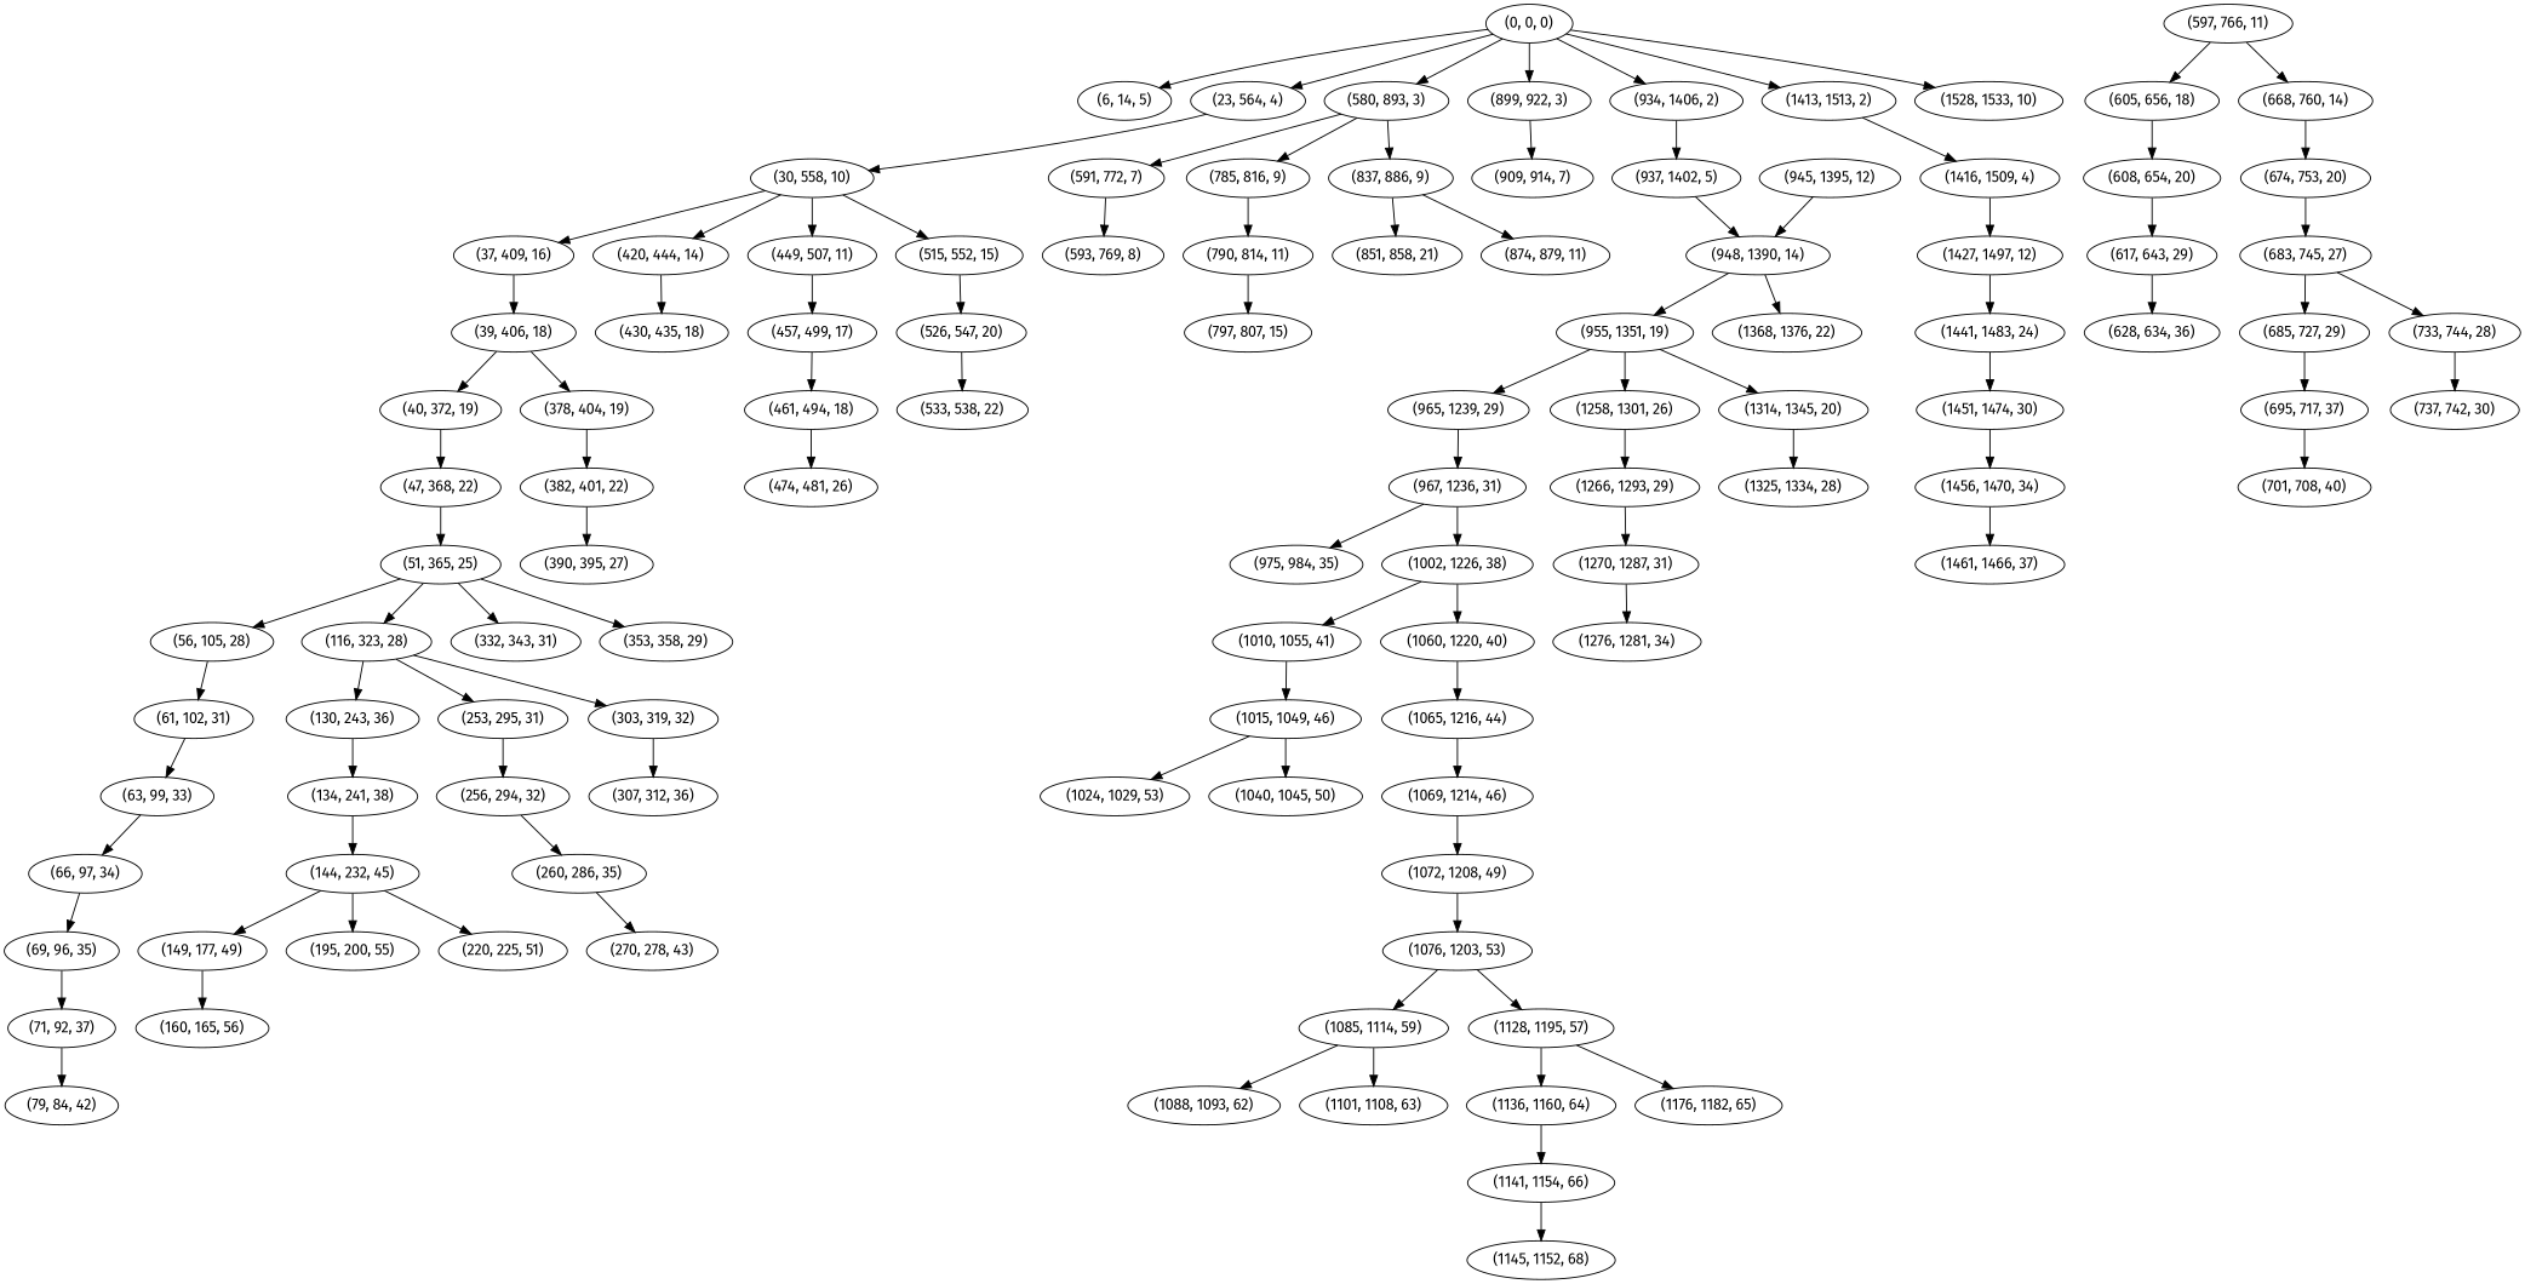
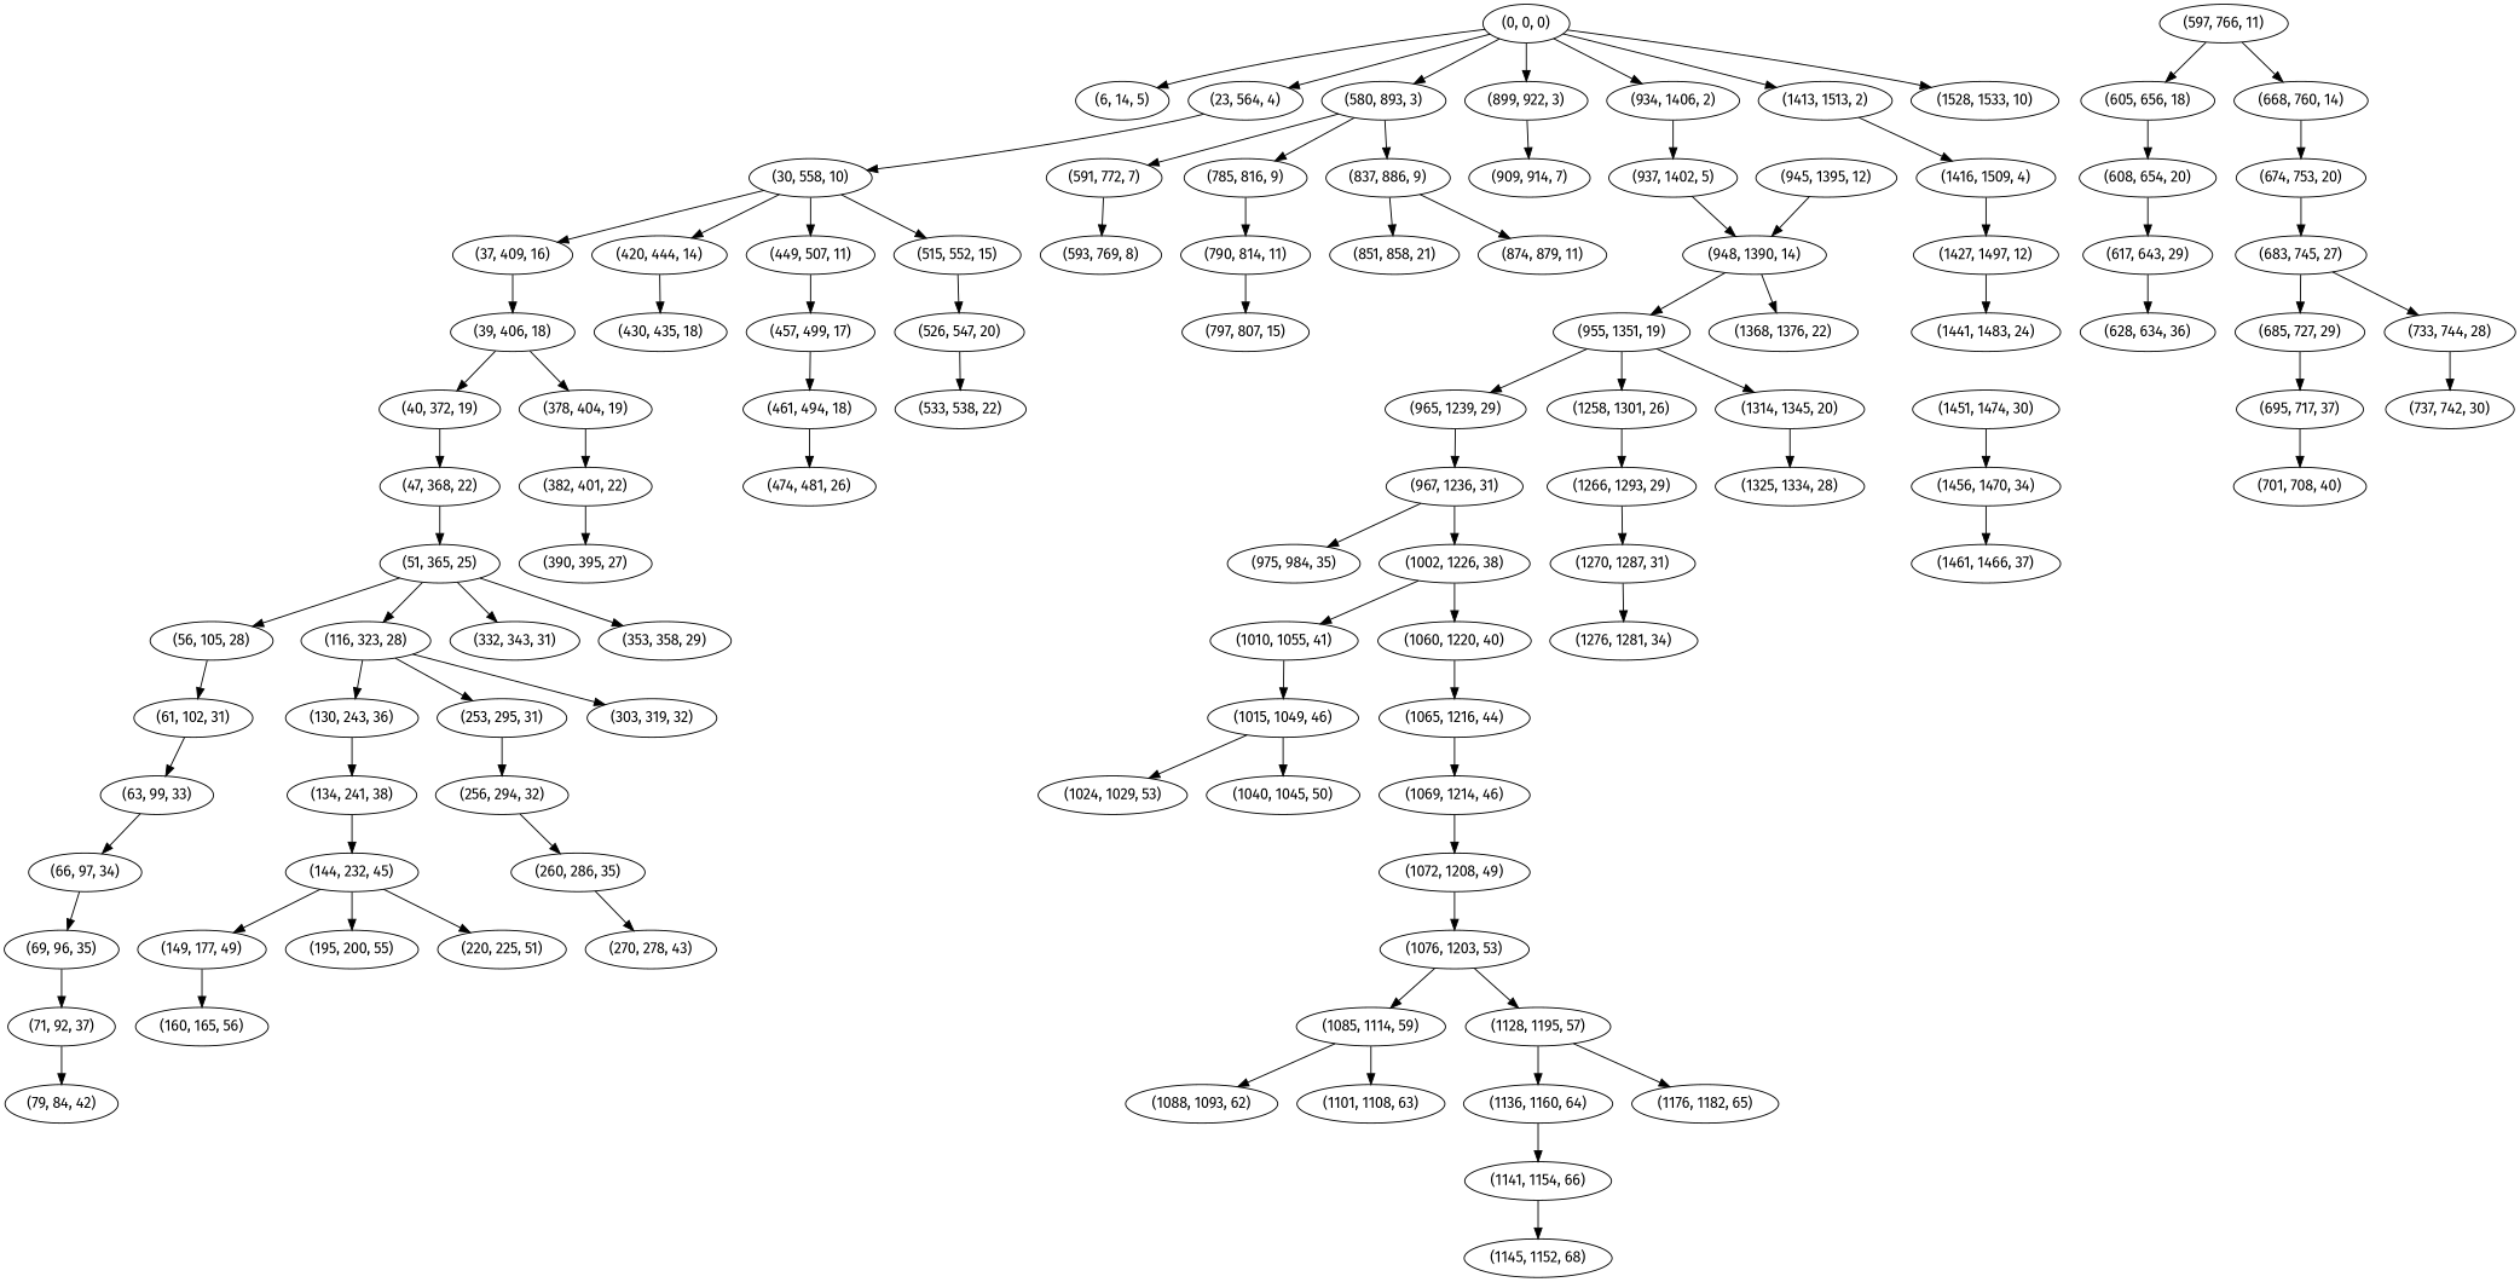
  digraph {
    fontname="Fira Sans"
    node [fontname="Fira Sans"]
    edge [fontname="Fira Sans"]
    "(0, 0, 0)"
    "(6, 14, 5)"
    "(23, 564, 4)"
    "(580, 893, 3)"
    "(899, 922, 3)"
    "(934, 1406, 2)"
    "(1413, 1513, 2)"
    "(1528, 1533, 10)"
    "(30, 558, 10)"
    "(591, 772, 7)"
    "(785, 816, 9)"
    "(837, 886, 9)"
    "(909, 914, 7)"
    "(937, 1402, 5)"
    "(1416, 1509, 4)"
    "(37, 409, 16)"
    "(420, 444, 14)"
    "(449, 507, 11)"
    "(515, 552, 15)"
    "(39, 406, 18)"
    "(430, 435, 18)"
    "(457, 499, 17)"
    "(526, 547, 20)"
    "(40, 372, 19)"
    "(378, 404, 19)"
    "(47, 368, 22)"
    "(382, 401, 22)"
    "(51, 365, 25)"
    "(56, 105, 28)"
    "(116, 323, 28)"
    "(332, 343, 31)"
    "(353, 358, 29)"
    "(61, 102, 31)"
    "(130, 243, 36)"
    "(253, 295, 31)"
    "(303, 319, 32)"
    "(63, 99, 33)"
    "(66, 97, 34)"
    "(69, 96, 35)"
    "(71, 92, 37)"
    "(79, 84, 42)"
    "(134, 241, 38)"
    "(256, 294, 32)"
-   "(307, 312, 36)"
    "(144, 232, 45)"
    "(149, 177, 49)"
    "(195, 200, 55)"
    "(220, 225, 51)"
    "(160, 165, 56)"
    "(260, 286, 35)"
    "(270, 278, 43)"
    "(390, 395, 27)"
    "(461, 494, 18)"
    "(474, 481, 26)"
    "(533, 538, 22)"
    "(593, 769, 8)"
    "(790, 814, 11)"
    "(851, 858, 21)"
    "(874, 879, 11)"
    "(597, 766, 11)"
    "(605, 656, 18)"
    "(668, 760, 14)"
    "(608, 654, 20)"
    "(674, 753, 20)"
    "(617, 643, 29)"
    "(628, 634, 36)"
    "(683, 745, 27)"
    "(685, 727, 29)"
    "(733, 744, 28)"
    "(695, 717, 37)"
    "(737, 742, 30)"
    "(701, 708, 40)"
    "(797, 807, 15)"
    "(948, 1390, 14)"
    "(945, 1395, 12)"
    "(955, 1351, 19)"
    "(1368, 1376, 22)"
    "(965, 1239, 29)"
    "(1258, 1301, 26)"
    "(1314, 1345, 20)"
    "(967, 1236, 31)"
    "(1266, 1293, 29)"
    "(1325, 1334, 28)"
    "(975, 984, 35)"
    "(1002, 1226, 38)"
    "(1010, 1055, 41)"
    "(1060, 1220, 40)"
    "(1015, 1049, 46)"
    "(1065, 1216, 44)"
    "(1024, 1029, 53)"
    "(1040, 1045, 50)"
    "(1069, 1214, 46)"
    "(1072, 1208, 49)"
    "(1076, 1203, 53)"
    "(1085, 1114, 59)"
    "(1128, 1195, 57)"
    "(1088, 1093, 62)"
    "(1101, 1108, 63)"
    "(1136, 1160, 64)"
    "(1176, 1182, 65)"
    "(1141, 1154, 66)"
    "(1145, 1152, 68)"
    "(1270, 1287, 31)"
    "(1276, 1281, 34)"
    "(1427, 1497, 12)"
    "(1441, 1483, 24)"
    "(1451, 1474, 30)"
    "(1456, 1470, 34)"
    "(1461, 1466, 37)"
    "(0, 0, 0)" -> "(6, 14, 5)"
    "(0, 0, 0)" -> "(23, 564, 4)"
    "(0, 0, 0)" -> "(580, 893, 3)"
    "(0, 0, 0)" -> "(899, 922, 3)"
    "(0, 0, 0)" -> "(934, 1406, 2)"
    "(0, 0, 0)" -> "(1413, 1513, 2)"
    "(0, 0, 0)" -> "(1528, 1533, 10)"
    "(23, 564, 4)" -> "(30, 558, 10)"
    "(580, 893, 3)" -> "(591, 772, 7)"
    "(580, 893, 3)" -> "(785, 816, 9)"
    "(580, 893, 3)" -> "(837, 886, 9)"
    "(899, 922, 3)" -> "(909, 914, 7)"
    "(934, 1406, 2)" -> "(937, 1402, 5)"
    "(1413, 1513, 2)" -> "(1416, 1509, 4)"
    "(30, 558, 10)" -> "(37, 409, 16)"
    "(30, 558, 10)" -> "(420, 444, 14)"
    "(30, 558, 10)" -> "(449, 507, 11)"
    "(30, 558, 10)" -> "(515, 552, 15)"
    "(591, 772, 7)" -> "(593, 769, 8)"
    "(785, 816, 9)" -> "(790, 814, 11)"
    "(837, 886, 9)" -> "(851, 858, 21)"
    "(837, 886, 9)" -> "(874, 879, 11)"
    "(937, 1402, 5)" -> "(948, 1390, 14)"
    "(1416, 1509, 4)" -> "(1427, 1497, 12)"
    "(37, 409, 16)" -> "(39, 406, 18)"
    "(420, 444, 14)" -> "(430, 435, 18)"
    "(449, 507, 11)" -> "(457, 499, 17)"
    "(515, 552, 15)" -> "(526, 547, 20)"
    "(39, 406, 18)" -> "(40, 372, 19)"
    "(39, 406, 18)" -> "(378, 404, 19)"
    "(457, 499, 17)" -> "(461, 494, 18)"
    "(526, 547, 20)" -> "(533, 538, 22)"
    "(40, 372, 19)" -> "(47, 368, 22)"
    "(378, 404, 19)" -> "(382, 401, 22)"
    "(47, 368, 22)" -> "(51, 365, 25)"
    "(382, 401, 22)" -> "(390, 395, 27)"
    "(51, 365, 25)" -> "(56, 105, 28)"
    "(51, 365, 25)" -> "(116, 323, 28)"
    "(51, 365, 25)" -> "(332, 343, 31)"
    "(51, 365, 25)" -> "(353, 358, 29)"
    "(56, 105, 28)" -> "(61, 102, 31)"
    "(116, 323, 28)" -> "(130, 243, 36)"
    "(116, 323, 28)" -> "(253, 295, 31)"
    "(116, 323, 28)" -> "(303, 319, 32)"
    "(61, 102, 31)" -> "(63, 99, 33)"
    "(130, 243, 36)" -> "(134, 241, 38)"
    "(253, 295, 31)" -> "(256, 294, 32)"
-   "(303, 319, 32)" -> "(307, 312, 36)"
    "(63, 99, 33)" -> "(66, 97, 34)"
    "(66, 97, 34)" -> "(69, 96, 35)"
    "(69, 96, 35)" -> "(71, 92, 37)"
    "(71, 92, 37)" -> "(79, 84, 42)"
    "(134, 241, 38)" -> "(144, 232, 45)"
    "(256, 294, 32)" -> "(260, 286, 35)"
    "(144, 232, 45)" -> "(149, 177, 49)"
    "(144, 232, 45)" -> "(195, 200, 55)"
    "(144, 232, 45)" -> "(220, 225, 51)"
    "(149, 177, 49)" -> "(160, 165, 56)"
    "(260, 286, 35)" -> "(270, 278, 43)"
    "(461, 494, 18)" -> "(474, 481, 26)"
    "(790, 814, 11)" -> "(797, 807, 15)"
    "(597, 766, 11)" -> "(605, 656, 18)"
    "(597, 766, 11)" -> "(668, 760, 14)"
    "(605, 656, 18)" -> "(608, 654, 20)"
    "(668, 760, 14)" -> "(674, 753, 20)"
    "(608, 654, 20)" -> "(617, 643, 29)"
    "(674, 753, 20)" -> "(683, 745, 27)"
    "(617, 643, 29)" -> "(628, 634, 36)"
    "(683, 745, 27)" -> "(685, 727, 29)"
    "(683, 745, 27)" -> "(733, 744, 28)"
    "(685, 727, 29)" -> "(695, 717, 37)"
    "(733, 744, 28)" -> "(737, 742, 30)"
    "(695, 717, 37)" -> "(701, 708, 40)"
    "(948, 1390, 14)" -> "(955, 1351, 19)"
    "(948, 1390, 14)" -> "(1368, 1376, 22)"
    "(945, 1395, 12)" -> "(948, 1390, 14)"
    "(955, 1351, 19)" -> "(965, 1239, 29)"
    "(955, 1351, 19)" -> "(1258, 1301, 26)"
    "(955, 1351, 19)" -> "(1314, 1345, 20)"
    "(965, 1239, 29)" -> "(967, 1236, 31)"
    "(1258, 1301, 26)" -> "(1266, 1293, 29)"
    "(1314, 1345, 20)" -> "(1325, 1334, 28)"
    "(967, 1236, 31)" -> "(975, 984, 35)"
    "(967, 1236, 31)" -> "(1002, 1226, 38)"
    "(1266, 1293, 29)" -> "(1270, 1287, 31)"
    "(1002, 1226, 38)" -> "(1010, 1055, 41)"
    "(1002, 1226, 38)" -> "(1060, 1220, 40)"
    "(1010, 1055, 41)" -> "(1015, 1049, 46)"
    "(1060, 1220, 40)" -> "(1065, 1216, 44)"
    "(1015, 1049, 46)" -> "(1024, 1029, 53)"
    "(1015, 1049, 46)" -> "(1040, 1045, 50)"
    "(1065, 1216, 44)" -> "(1069, 1214, 46)"
    "(1069, 1214, 46)" -> "(1072, 1208, 49)"
    "(1072, 1208, 49)" -> "(1076, 1203, 53)"
    "(1076, 1203, 53)" -> "(1085, 1114, 59)"
    "(1076, 1203, 53)" -> "(1128, 1195, 57)"
    "(1085, 1114, 59)" -> "(1088, 1093, 62)"
    "(1085, 1114, 59)" -> "(1101, 1108, 63)"
    "(1128, 1195, 57)" -> "(1136, 1160, 64)"
    "(1128, 1195, 57)" -> "(1176, 1182, 65)"
    "(1136, 1160, 64)" -> "(1141, 1154, 66)"
    "(1141, 1154, 66)" -> "(1145, 1152, 68)"
    "(1270, 1287, 31)" -> "(1276, 1281, 34)"
    "(1427, 1497, 12)" -> "(1441, 1483, 24)"
-   "(1441, 1483, 24)" -> "(1451, 1474, 30)"
    "(1451, 1474, 30)" -> "(1456, 1470, 34)"
    "(1456, 1470, 34)" -> "(1461, 1466, 37)"
  }
